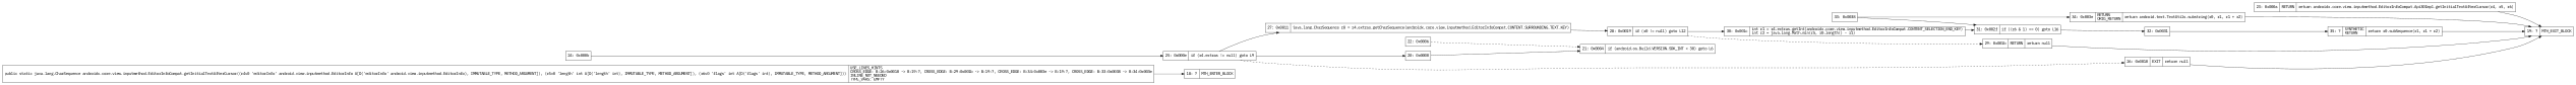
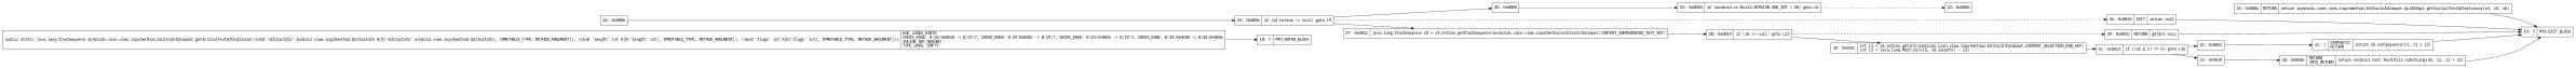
  digraph {
    fontname="IBM Plex Mono"
    rankdir=LR
    node [fontname="IBM Plex Mono" shape=record]
    edge [fontname="IBM Plex Mono"]
    n1 [label="{18\:\ ?|MTH_ENTER_BLOCK\l}"]
    n2 [label="{20\:\ 0x0000}"]
    n3 [label="{21\:\ 0x0004|if (android.os.Build.VERSION.SDK_INT \< 30) goto L6\l}"]
    n4 [label="{22\:\ 0x0006}"]
    n5 [label="{24\:\ 0x000b}"]
    n6 [label="{25\:\ 0x000e|if (r4.extras != null) goto L9\l}"]
    n7 [label="{23\:\ 0x000a|RETURN\l|return androidx.core.view.inputmethod.EditorInfoCompat.Api30Impl.getInitialTextAfterCursor(r4, r5, r6)\l}"]
    n8 [label="{19\:\ ?|MTH_EXIT_BLOCK\l}"]
    n9 [label="{26\:\ 0x0010|EXIT\l|return null\l}"]
    n10 [label="{27\:\ 0x0011|java.lang.CharSequence r0 = r4.extras.getCharSequence(androidx.core.view.inputmethod.EditorInfoCompat.CONTENT_SURROUNDING_TEXT_KEY)\l}"]
    n11 [label="{28\:\ 0x0019|if (r0 != null) goto L12\l}"]
-   n12 [label="{29\:\ 0x001b|RETURN\l|return null\l}"]
+   n12 [label="{29\:\ 0x001b|RETURN\l|getInt null\l}"]
    n13 [label="{30\:\ 0x001c|int r1 = r4.extras.getInt(androidx.core.view.inputmethod.EditorInfoCompat.CONTENT_SELECTION_END_KEY)\lint r2 = java.lang.Math.min(r5, r0.length() \- r1)\l}"]
    n14 [label="{31\:\ 0x002f|if ((r6 & 1) == 0) goto L16\l}"]
    n15 [label="{32\:\ 0x0031}"]
    n16 [label="{33\:\ 0x0038}"]
    n17 [label="{35\:\ ?|SYNTHETIC\lRETURN\l|return r0.subSequence(r1, r1 + r2)\l}"]
    n18 [label="{34\:\ 0x003e|RETURN\lORIG_RETURN\l|return android.text.TextUtils.substring(r0, r1, r1 + r2)\l}"]
    n19 [label="{public static java.lang.CharSequence androidx.core.view.inputmethod.EditorInfoCompat.getInitialTextAfterCursor((r4v0 'editorInfo' android.view.inputmethod.EditorInfo A[D('editorInfo' android.view.inputmethod.EditorInfo), IMMUTABLE_TYPE, METHOD_ARGUMENT]), (r5v0 'length' int A[D('length' int), IMMUTABLE_TYPE, METHOD_ARGUMENT]), (r6v0 'flags' int A[D('flags' int), IMMUTABLE_TYPE, METHOD_ARGUMENT]))  | USE_LINES_HINTS\lCROSS_EDGE: B:26:0x0010 \-\> B:19:?, CROSS_EDGE: B:29:0x001b \-\> B:19:?, CROSS_EDGE: B:34:0x003e \-\> B:19:?, CROSS_EDGE: B:33:0x0038 \-\> B:34:0x003e\lINLINE_NOT_NEEDED\lTYPE_VARS: EMPTY\l}"]
    n2 -> n3
-   n4 -> n3 [style=dashed]
+   n3 -> n4 [style=dashed]
    n5 -> n6
    n6 -> n2
    n6 -> n9 [style=dashed]
    n6 -> n10
    n7 -> n8
    n9 -> n8
    n10 -> n11
    n11 -> n12 [style=dashed]
    n11 -> n13
    n12 -> n8
    n13 -> n14
    n14 -> n15 [style=solid]
-   n16 -> n14
+   n14 -> n16
    n15 -> n17
    n16 -> n18
    n17 -> n8
    n18 -> n8
    n19 -> n1
  }
